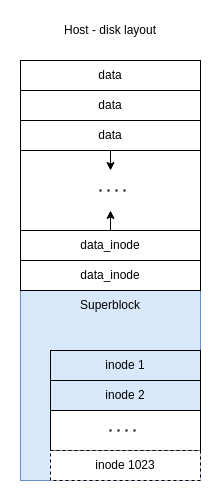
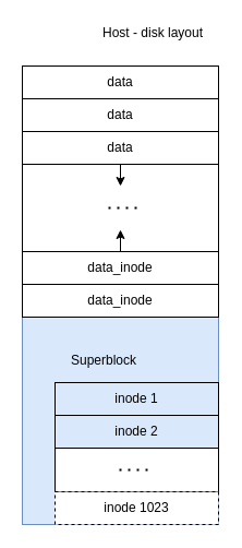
  <mxCell id="0" />
  <mxCell id="1" parent="0" />
  <mxCell id="2" value="" style="rounded=0;whiteSpace=wrap;html=1;fillColor=none;" vertex="1" parent="1"><mxGeometry x="20" y="60" width="180" height="420" as="geometry" /></mxCell>
  <mxCell id="3" value="data" style="rounded=0;whiteSpace=wrap;html=1;fillColor=none;" vertex="1" parent="1"><mxGeometry x="20" y="60" width="180" height="30" as="geometry" /></mxCell>
- <mxCell id="4" value="Host - disk layout" style="text;html=1;strokeColor=none;fillColor=none;align=center;verticalAlign=middle;whiteSpace=wrap;rounded=0;" vertex="1" parent="1"><mxGeometry x="55" y="20" width="110" height="20" as="geometry" /></mxCell>
+ <mxCell id="4" value="Host - disk layout" style="text;html=1;strokeColor=none;fillColor=none;align=center;verticalAlign=middle;whiteSpace=wrap;rounded=0;" vertex="1" parent="1"><mxGeometry x="85" y="20" width="110" height="20" as="geometry" /></mxCell>
  <mxCell id="5" value="data" style="rounded=0;whiteSpace=wrap;html=1;fillColor=none;" vertex="1" parent="1"><mxGeometry x="20" y="90" width="180" height="30" as="geometry" /></mxCell>
  <mxCell id="6" value="data" style="rounded=0;whiteSpace=wrap;html=1;fillColor=none;" vertex="1" parent="1"><mxGeometry x="20" y="120" width="180" height="30" as="geometry" /></mxCell>
  <mxCell id="7" value="" style="endArrow=none;dashed=1;html=1;dashPattern=1 3;strokeWidth=2;" edge="1" parent="1"><mxGeometry width="50" height="50" relative="1" as="geometry"><mxPoint x="125" y="190" as="sourcePoint" /><mxPoint x="95" y="190" as="targetPoint" /></mxGeometry></mxCell>
  <mxCell id="8" style="edgeStyle=none;rounded=0;orthogonalLoop=1;jettySize=auto;html=1;exitX=0.75;exitY=0;exitDx=0;exitDy=0;endArrow=classic;endFill=1;" edge="1" parent="1" source="15" target="15"><mxGeometry relative="1" as="geometry" /></mxCell>
  <mxCell id="9" value="" style="rounded=0;whiteSpace=wrap;html=1;fillColor=#dae8fc;strokeColor=#6c8ebf;" vertex="1" parent="1"><mxGeometry x="20" y="290" width="180" height="190" as="geometry" /></mxCell>
  <mxCell id="10" value="inode 1" style="rounded=0;whiteSpace=wrap;html=1;fillColor=#dae8fc;" vertex="1" parent="1"><mxGeometry x="50" y="350" width="150" height="30" as="geometry" /></mxCell>
  <mxCell id="11" value="inode 2" style="rounded=0;whiteSpace=wrap;html=1;fillColor=#dae8fc;" vertex="1" parent="1"><mxGeometry x="50" y="380" width="150" height="30" as="geometry" /></mxCell>
  <mxCell id="12" value="" style="rounded=0;whiteSpace=wrap;html=1;" vertex="1" parent="1"><mxGeometry x="50" y="410" width="150" height="40" as="geometry" /></mxCell>
  <mxCell id="13" value="" style="endArrow=none;dashed=1;html=1;dashPattern=1 3;strokeWidth=2;" edge="1" parent="1"><mxGeometry width="50" height="50" relative="1" as="geometry"><mxPoint x="135" y="430" as="sourcePoint" /><mxPoint x="105" y="430" as="targetPoint" /></mxGeometry></mxCell>
  <mxCell id="14" value="inode 1023" style="rounded=0;whiteSpace=wrap;html=1;dashed=1;" vertex="1" parent="1"><mxGeometry x="50" y="450" width="150" height="30" as="geometry" /></mxCell>
- <mxCell id="15" value="Superblock" style="text;html=1;strokeColor=none;fillColor=none;align=center;verticalAlign=middle;whiteSpace=wrap;rounded=0;" vertex="1" parent="1"><mxGeometry x="90" y="295" width="40" height="20" as="geometry" /></mxCell>
+ <mxCell id="15" value="Superblock" style="text;html=1;strokeColor=none;fillColor=none;align=center;verticalAlign=middle;whiteSpace=wrap;rounded=0;" vertex="1" parent="1"><mxGeometry x="75" y="320" width="40" height="20" as="geometry" /></mxCell>
  <mxCell id="16" value="data_inode" style="rounded=0;whiteSpace=wrap;html=1;fillColor=none;" vertex="1" parent="1"><mxGeometry x="20" y="260" width="180" height="30" as="geometry" /></mxCell>
  <mxCell id="17" value="data_inode" style="rounded=0;whiteSpace=wrap;html=1;fillColor=none;" vertex="1" parent="1"><mxGeometry x="20" y="230" width="180" height="30" as="geometry" /></mxCell>
  <mxCell id="18" value="" style="endArrow=classic;html=1;exitX=0.5;exitY=1;exitDx=0;exitDy=0;strokeWidth=1;" edge="1" parent="1" source="6"><mxGeometry width="50" height="50" relative="1" as="geometry"><mxPoint x="260" y="280" as="sourcePoint" /><mxPoint x="110" y="170" as="targetPoint" /></mxGeometry></mxCell>
  <mxCell id="19" value="" style="endArrow=classic;html=1;exitX=0.5;exitY=0;exitDx=0;exitDy=0;strokeWidth=1;" edge="1" parent="1" source="17"><mxGeometry width="50" height="50" relative="1" as="geometry"><mxPoint x="120" y="160" as="sourcePoint" /><mxPoint x="110" y="210" as="targetPoint" /></mxGeometry></mxCell>
